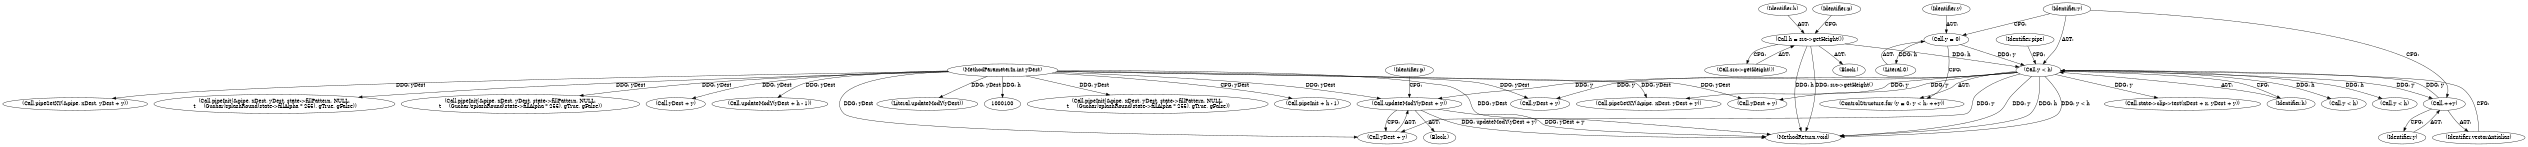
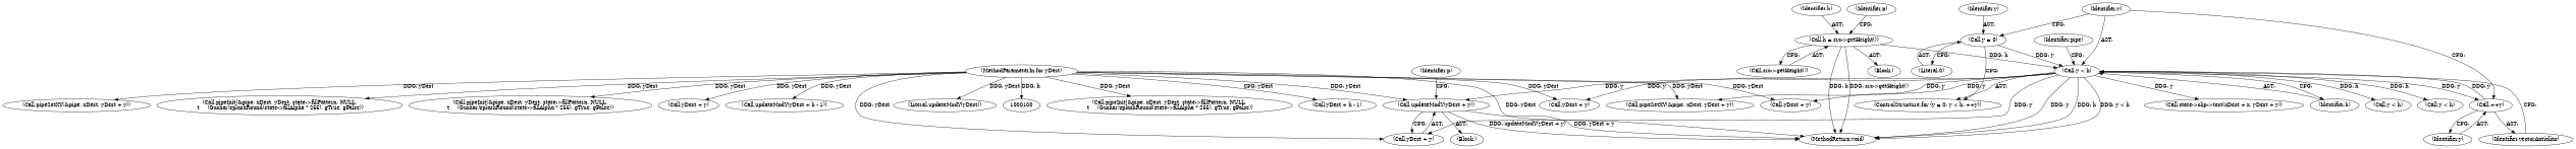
  digraph {
    n1 [label="(Call,updateModY(yDest + y))"]
    n2 [label="(Block,)"]
    n3 [label="(MethodReturn,void)"]
    n4 [label="(Call,yDest + y)"]
-   n5 [label="(MethodParameterIn,int yDest)"]
+   n5 [label="(MethodParameterIn,for yDest)"]
    n6 [label="(Call,yDest + y)"]
    n7 [label="(Call,pipeInit(&pipe, xDest, yDest, state->fillPattern, NULL,\n \t     (Guchar)splashRound(state->fillAlpha * 255), gTrue, gFalse))"]
-   n8 [label="(Call,pipeInit + h - 1)"]
+   n8 [label="(Call,yDest + h - 1)"]
    n9 [label="(Call,pipeSetXY(&pipe, xDest, yDest + y))"]
    n10 [label="(Call,pipeInit(&pipe, xDest, yDest, state->fillPattern, NULL,\n\t     (Guchar)splashRound(state->fillAlpha * 255), gTrue, gFalse))"]
    n11 [label="(Call,yDest + y)"]
    n12 [label="(Call,updateModY(yDest + h - 1))"]
    n13 [label="(Call,pipeInit(&pipe, xDest, yDest, state->fillPattern, NULL,\n \t     (Guchar)splashRound(state->fillAlpha * 255), gTrue, gFalse))"]
    n14 [label="(Call,pipeSetXY(&pipe, xDest, yDest + y))"]
    n15 [label="(Call,yDest + y)"]
    n16 [label="(Literal,updateModY(yDest))"]
    1000100
    n18 [label="(Call,state->clip->test(xDest + x, yDest + y))"]
    n19 [label="(Call,y < h)"]
    n20 [label="(Call,++y)"]
    n21 [label="(Identifier,h)"]
    n22 [label="(Call,y < h)"]
    n23 [label="(ControlStructure,for (y = 0; y < h; ++y))"]
    n24 [label="(Call,y < h)"]
    n25 [label="(Identifier,y)"]
    n26 [label="(Identifier,vectorAntialias)"]
    n27 [label="(Call,y = 0)"]
    n28 [label="(Literal,0)"]
    n29 [label="(Call,h = src->getHeight())"]
    n30 [label="(Call,src->getHeight())"]
    n31 [label="(Block,)"]
    n32 [label="(Identifier,y)"]
    n33 [label="(Identifier,p)"]
    n34 [label="(Identifier,y)"]
    n35 [label="(Identifier,p)"]
    n36 [label="(Identifier,pipe)"]
    n37 [label="(Identifier,h)"]
    n1 -> n2 [label="AST: "]
    n1 -> n3 [label="DDG: updateModY(yDest + y)"]
    n1 -> n3 [label="DDG: yDest + y"]
    n1 -> n4 [label="CFG: "]
    n4 -> n1 [label="AST: "]
    n5 -> n1 [label="DDG: yDest"]
    n5 -> n3 [label="DDG: yDest"]
    n5 -> n4 [label="DDG: yDest"]
    n5 -> n6 [label="DDG: yDest"]
    n5 -> n7 [label="DDG: yDest"]
    n5 -> n8 [label="CFG: yDest"]
    n5 -> n9 [label="DDG: yDest"]
    n5 -> n10 [label="DDG: yDest"]
    n5 -> n11 [label="DDG: yDest"]
    n5 -> n12 [label="DDG: yDest"]
    n5 -> n13 [label="DDG: yDest"]
    n5 -> n14 [label="DDG: yDest"]
    n5 -> n15 [label="DDG: yDest"]
    n5 -> n16 [label="DDG: yDest"]
    n5 -> 1000100 [label="DDG: h"]
    n19 -> n1 [label="DDG: y"]
    n19 -> n3 [label="DDG: y"]
    n19 -> n3 [label="DDG: h"]
    n19 -> n3 [label="DDG: y < h"]
    n19 -> n4 [label="DDG: y"]
    n19 -> n6 [label="DDG: y"]
    n19 -> n14 [label="DDG: y"]
    n19 -> n15 [label="DDG: y"]
    n19 -> n18 [label="DDG: y"]
    n19 -> n20 [label="DDG: y"]
    n19 -> n21 [label="CFG: "]
    n19 -> n22 [label="DDG: h"]
    n19 -> n23 [label="AST: "]
    n19 -> n24 [label="DDG: h"]
    n20 -> n19 [label="DDG: y"]
    n20 -> n25 [label="CFG: "]
    n20 -> n26 [label="AST: "]
    n21 -> n19 [label="AST: "]
    n25 -> n20 [label="AST: "]
    n26 -> n19 [label="CFG: "]
    n27 -> n19 [label="DDG: y"]
    n27 -> n23 [label="CFG: "]
-   n27 -> n28 [label="DDG: h"]
+   n27 -> n28 [label="CFG: "]
    n28 -> n27 [label="AST: "]
    n29 -> n3 [label="DDG: src->getHeight()"]
    n29 -> n3 [label="DDG: h"]
    n29 -> n19 [label="DDG: h"]
    n29 -> n30 [label="CFG: "]
    n29 -> n31 [label="AST: "]
    n30 -> n29 [label="AST: "]
    n32 -> n27 [label="AST: "]
    n33 -> n1 [label="CFG: "]
    n34 -> n19 [label="AST: "]
    n34 -> n20 [label="CFG: "]
    n34 -> n27 [label="CFG: "]
    n35 -> n29 [label="CFG: "]
    n36 -> n19 [label="CFG: "]
    n37 -> n29 [label="AST: "]
  }
